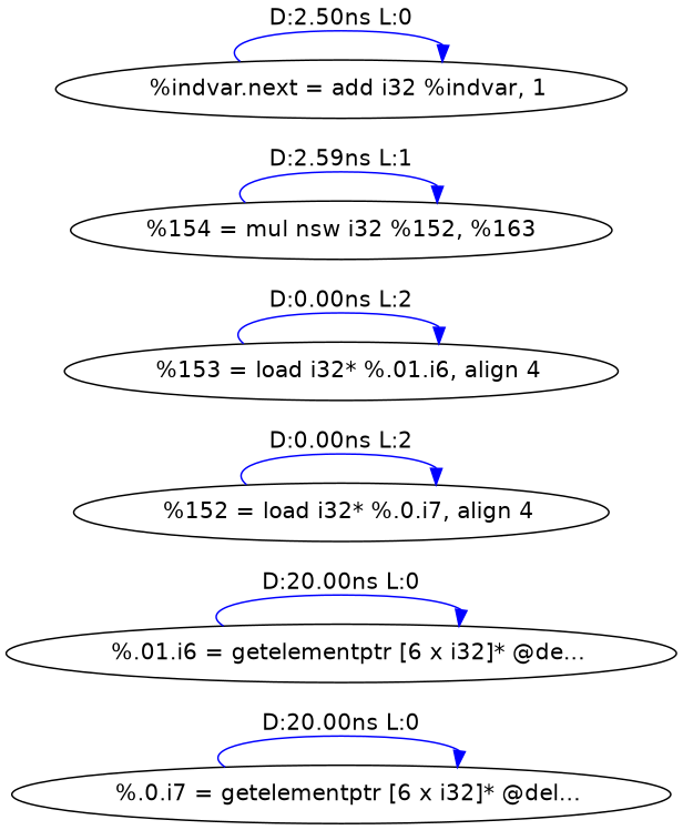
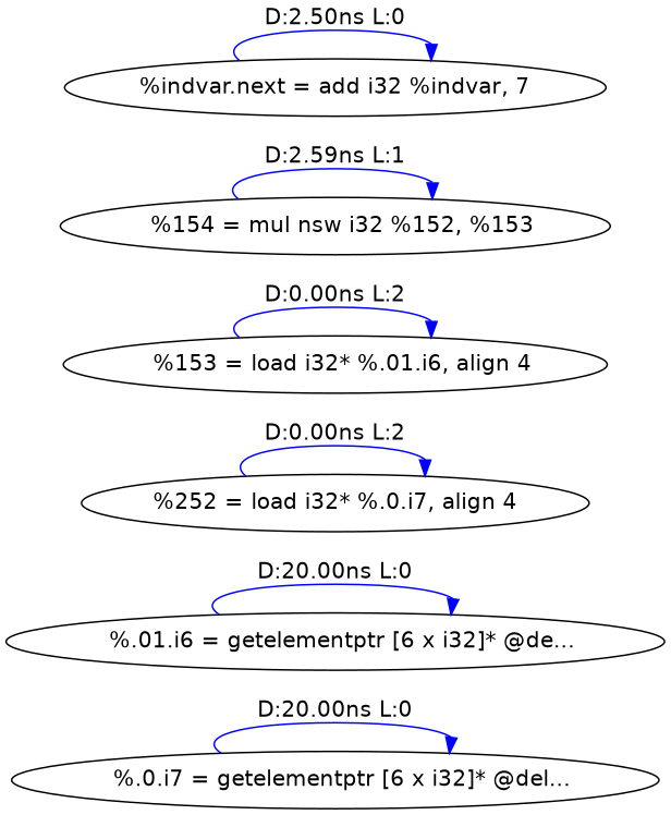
  digraph {
    fontname="DejaVu Sans"
    rankdir=LR
    node [fontname="DejaVu Sans"]
    edge [color=blue fontname="DejaVu Sans"]
    n1 [label="  %.0.i7 = getelementptr [6 x i32]* @del..."]
    n2 [label="  %.01.i6 = getelementptr [6 x i32]* @de..."]
-   n3 [label="  %152 = load i32* %.0.i7, align 4"]
+   n3 [label="%252 = load i32* %.0.i7, align 4"]
    n4 [label="  %153 = load i32* %.01.i6, align 4"]
-   n5 [label="%154 = mul nsw i32 %152, %163"]
-   n6 [label="  %indvar.next = add i32 %indvar, 1"]
+   n5 [label="  %154 = mul nsw i32 %152, %153"]
+   n6 [label="%indvar.next = add i32 %indvar, 7"]
    n1 -> n1 [label="D:20.00ns L:0"]
    n2 -> n2 [label="D:20.00ns L:0"]
    n3 -> n3 [label="D:0.00ns L:2"]
    n4 -> n4 [label="D:0.00ns L:2"]
    n5 -> n5 [label="D:2.59ns L:1"]
    n6 -> n6 [label="D:2.50ns L:0"]
  }
